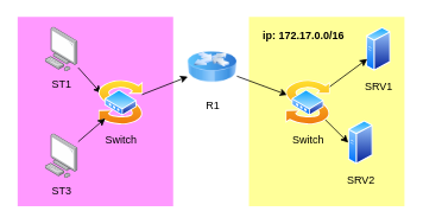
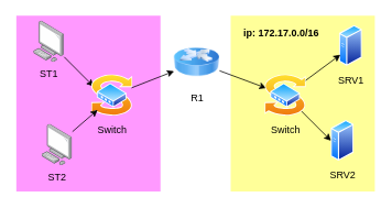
  <mxCell id="0" />
  <mxCell id="1" parent="0" />
  <mxCell id="2" value="" style="rounded=0;whiteSpace=wrap;html=1;labelBackgroundColor=none;strokeColor=#FFFF99;fontColor=#000000;fillColor=#FFFF99;strokeWidth=3;" vertex="1" parent="1"><mxGeometry x="280" y="20" width="171.55" height="210" as="geometry" /></mxCell>
  <mxCell id="3" value="" style="rounded=0;whiteSpace=wrap;html=1;labelBackgroundColor=none;strokeColor=#FF99FF;fontColor=#000000;fillColor=#FF99FF;strokeWidth=3;" vertex="1" parent="1"><mxGeometry x="20.45" y="20" width="171.55" height="210" as="geometry" /></mxCell>
- <mxCell id="4" value="SRV2" style="aspect=fixed;perimeter=ellipsePerimeter;html=1;align=center;shadow=0;dashed=0;spacingTop=3;image;image=img/lib/active_directory/generic_server.svg;fontColor=#000000;labelBackgroundColor=none;strokeColor=#000000;" vertex="1" parent="1"><mxGeometry x="390" y="135" width="28.0" height="50" as="geometry" /></mxCell>
+ <mxCell id="4" value="SRV2" style="aspect=fixed;perimeter=ellipsePerimeter;html=1;align=center;shadow=0;dashed=0;spacingTop=3;image;image=img/lib/active_directory/generic_server.svg;fontColor=#000000;labelBackgroundColor=none;strokeColor=#000000;" vertex="1" parent="1"><mxGeometry x="400" y="145" width="28.0" height="50" as="geometry" /></mxCell>
  <mxCell id="5" style="edgeStyle=none;html=1;entryX=0;entryY=0.25;entryDx=0;entryDy=0;strokeColor=#000000;fontColor=#000000;labelBackgroundColor=none;" edge="1" parent="1" source="6" target="9"><mxGeometry relative="1" as="geometry" /></mxCell>
- <mxCell id="6" value="ST1" style="points=[];aspect=fixed;html=1;align=center;shadow=0;dashed=0;image;image=img/lib/allied_telesis/computer_and_terminals/Personal_Computer.svg;fontColor=#000000;labelBackgroundColor=none;strokeColor=#000000;" vertex="1" parent="1"><mxGeometry x="50" y="30" width="36.89" height="50" as="geometry" /></mxCell>
- <mxCell id="7" value="ST3" style="points=[];aspect=fixed;html=1;align=center;shadow=0;dashed=0;image;image=img/lib/allied_telesis/computer_and_terminals/Personal_Computer.svg;fontColor=#000000;labelBackgroundColor=none;strokeColor=#000000;" vertex="1" parent="1"><mxGeometry x="50" y="150" width="36.89" height="50" as="geometry" /></mxCell>
+ <mxCell id="6" value="ST1" style="points=[];aspect=fixed;html=1;align=center;shadow=0;dashed=0;image;image=img/lib/allied_telesis/computer_and_terminals/Personal_Computer.svg;fontColor=#000000;labelBackgroundColor=none;strokeColor=#000000;" vertex="1" parent="1"><mxGeometry x="40" y="25" width="36.89" height="50" as="geometry" /></mxCell>
+ <mxCell id="7" value="ST2" style="points=[];aspect=fixed;html=1;align=center;shadow=0;dashed=0;image;image=img/lib/allied_telesis/computer_and_terminals/Personal_Computer.svg;fontColor=#000000;labelBackgroundColor=none;strokeColor=#000000;" vertex="1" parent="1"><mxGeometry x="50" y="150" width="36.89" height="50" as="geometry" /></mxCell>
  <mxCell id="8" value="" style="edgeStyle=none;html=1;fontColor=#000000;strokeColor=#000000;" edge="1" parent="1" source="9" target="13"><mxGeometry relative="1" as="geometry" /></mxCell>
  <mxCell id="9" value="Switch" style="aspect=fixed;perimeter=ellipsePerimeter;html=1;align=center;shadow=0;dashed=0;spacingTop=3;image;image=img/lib/active_directory/switch.svg;fontColor=#000000;labelBackgroundColor=none;strokeColor=#000000;" vertex="1" parent="1"><mxGeometry x="110" y="90" width="50" height="50" as="geometry" /></mxCell>
  <mxCell id="10" style="edgeStyle=none;html=1;entryX=0;entryY=1;entryDx=0;entryDy=0;strokeColor=#000000;fontColor=#000000;labelBackgroundColor=none;" edge="1" parent="1" source="7" target="9"><mxGeometry relative="1" as="geometry" /></mxCell>
  <mxCell id="11" value="&lt;span style=&quot;&quot;&gt;SRV1&lt;/span&gt;" style="aspect=fixed;perimeter=ellipsePerimeter;html=1;align=center;shadow=0;dashed=0;spacingTop=3;image;image=img/lib/active_directory/generic_server.svg;fontColor=#000000;labelBackgroundColor=none;strokeColor=#000000;" vertex="1" parent="1"><mxGeometry x="410" y="30" width="28.0" height="50" as="geometry" /></mxCell>
  <mxCell id="12" style="edgeStyle=none;html=1;strokeColor=#000000;fontColor=#000000;" edge="1" parent="1" source="13" target="16"><mxGeometry relative="1" as="geometry"><mxPoint x="310" y="115" as="targetPoint" /></mxGeometry></mxCell>
  <mxCell id="13" value="&lt;font color=&quot;#000000&quot;&gt;R1&lt;/font&gt;" style="image;html=1;image=img/lib/clip_art/networking/Router_Icon_128x128.png;labelBackgroundColor=none;strokeColor=#000000;" vertex="1" parent="1"><mxGeometry x="210" y="45" width="55" height="60" as="geometry" /></mxCell>
  <mxCell id="14" style="edgeStyle=none;html=1;entryX=0;entryY=0.75;entryDx=0;entryDy=0;strokeColor=#000000;fontColor=#000000;" edge="1" parent="1" source="16" target="11"><mxGeometry relative="1" as="geometry" /></mxCell>
  <mxCell id="15" style="edgeStyle=none;html=1;entryX=0;entryY=0.5;entryDx=0;entryDy=0;strokeColor=#000000;fontColor=#000000;" edge="1" parent="1" source="16" target="4"><mxGeometry relative="1" as="geometry" /></mxCell>
  <mxCell id="16" value="Switch" style="aspect=fixed;perimeter=ellipsePerimeter;html=1;align=center;shadow=0;dashed=0;spacingTop=3;image;image=img/lib/active_directory/switch.svg;fontColor=#000000;labelBackgroundColor=none;strokeColor=#000000;" vertex="1" parent="1"><mxGeometry x="320" y="90" width="50" height="50" as="geometry" /></mxCell>
  <mxCell id="17" value="&lt;b&gt;ip: 172.17.0.0/16&lt;/b&gt;" style="text;html=1;strokeColor=none;fillColor=none;align=center;verticalAlign=middle;whiteSpace=wrap;rounded=0;labelBackgroundColor=none;strokeWidth=3;fontColor=#000000;" vertex="1" parent="1"><mxGeometry x="290" y="25" width="100" height="30" as="geometry" /></mxCell>
